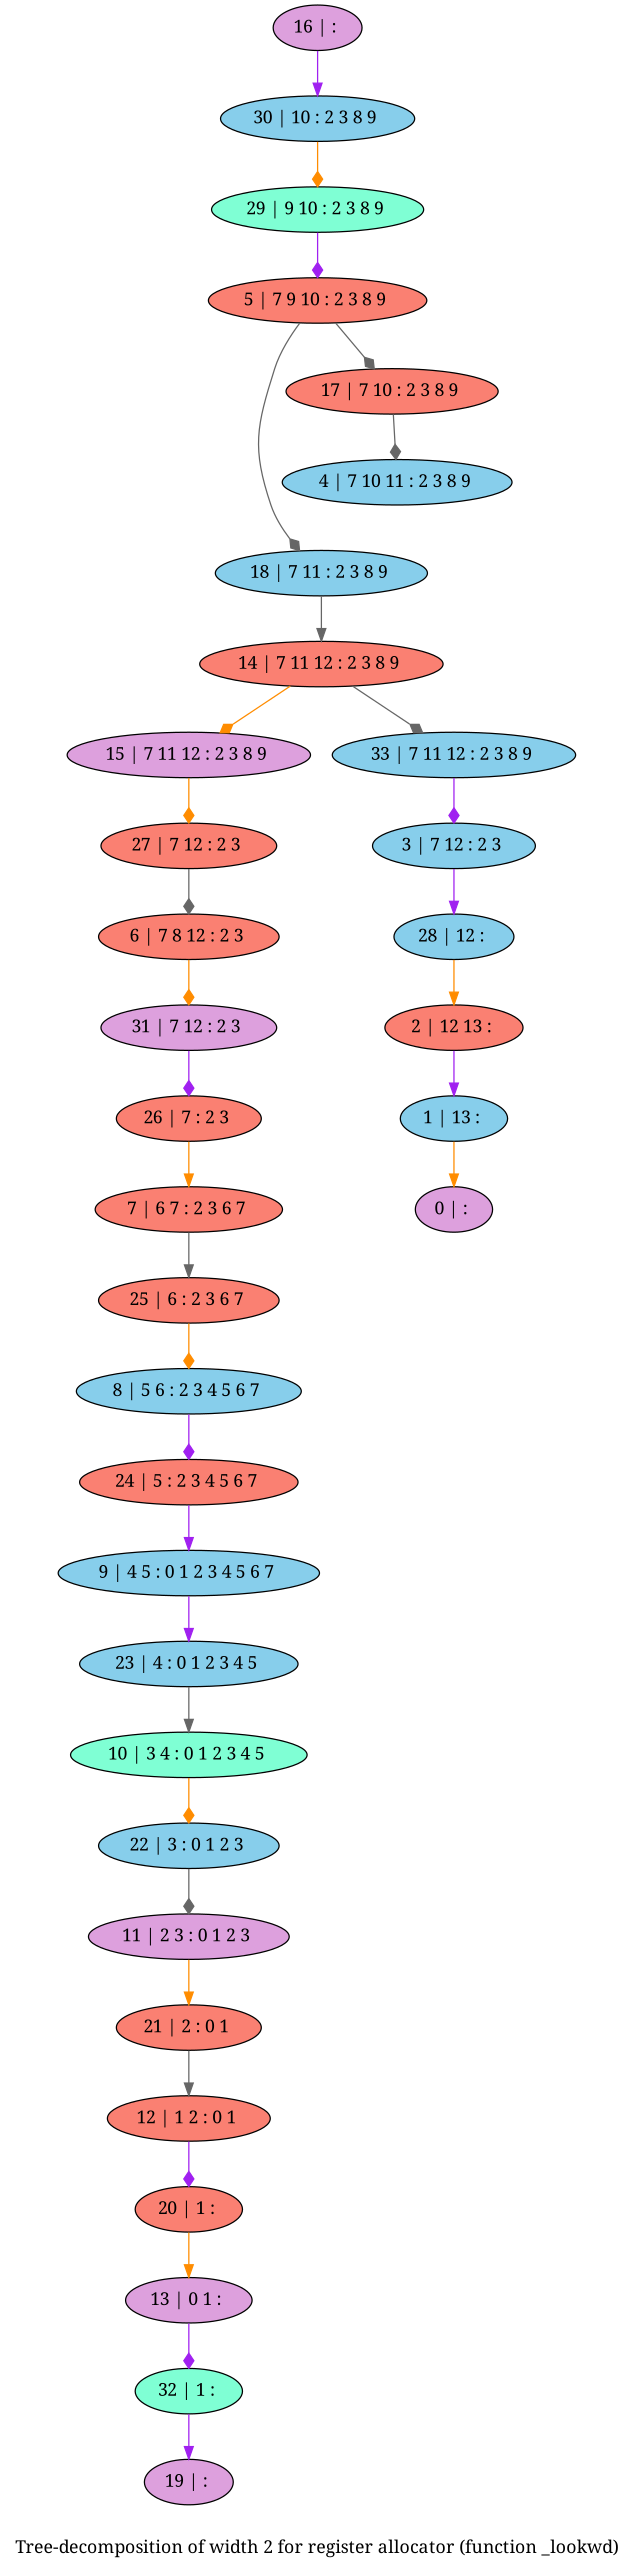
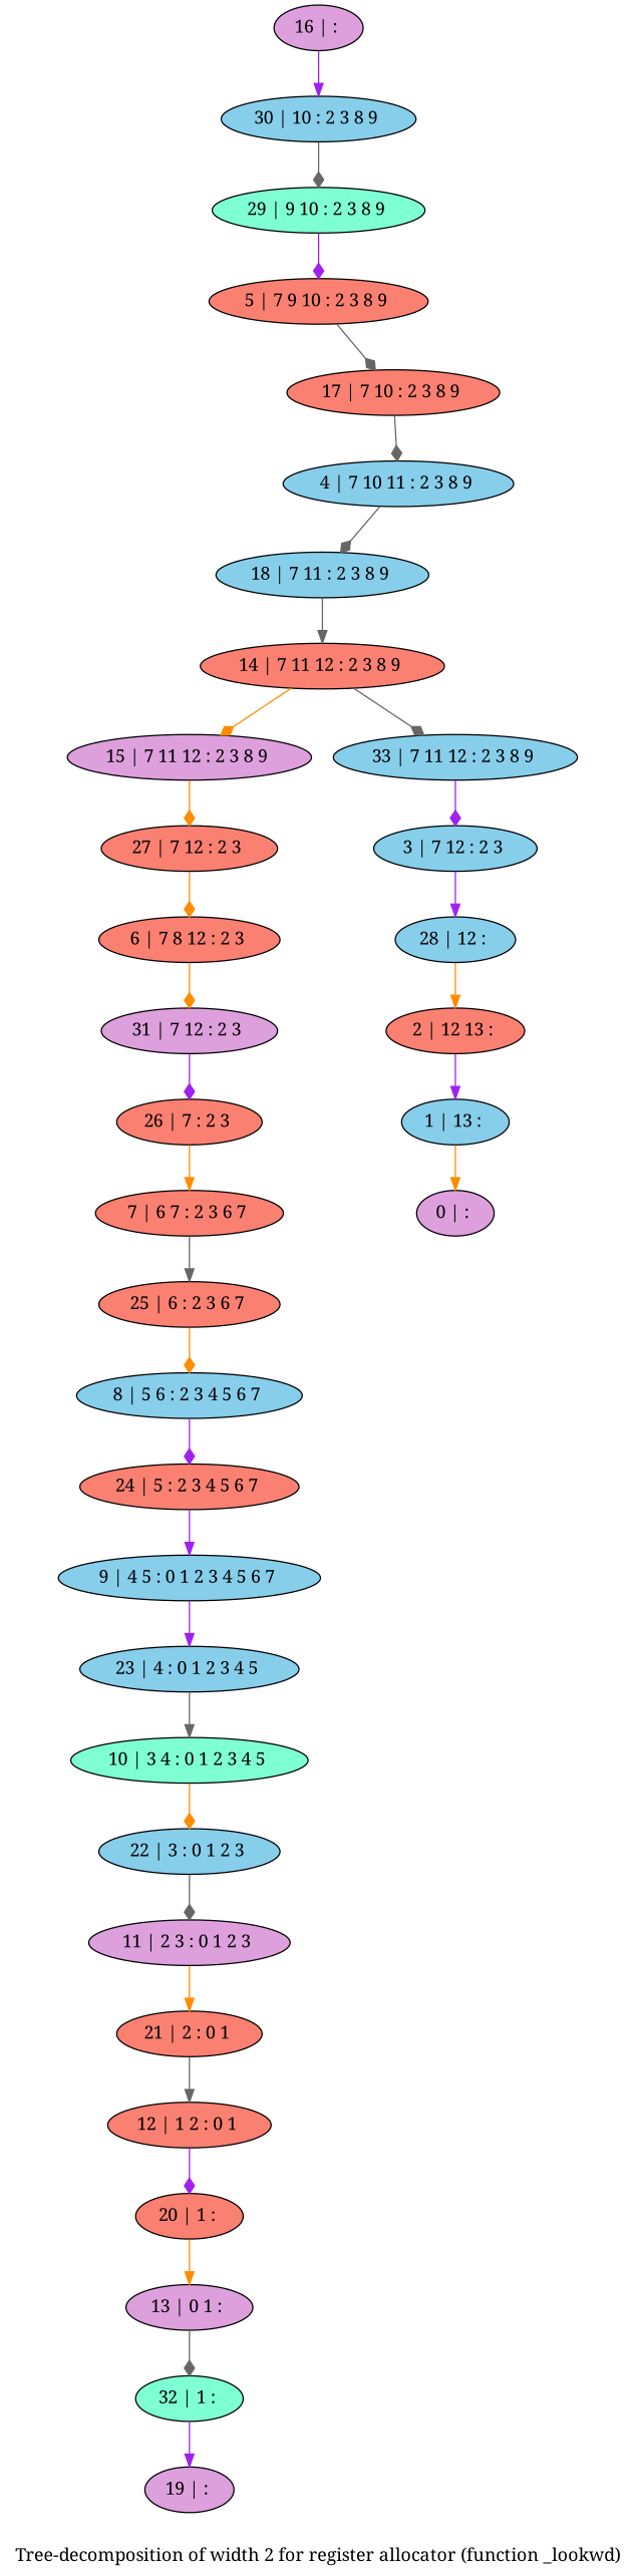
  digraph {
    fontname="Noto Serif"
    label="Tree-decomposition of width 2 for register allocator (function _lookwd)"
    node [fillcolor=salmon fontname="Noto Serif" style=filled]
    edge [arrowhead=diamond color=darkorange fontname="Noto Serif"]
    n1 [fillcolor=plum label="0 | : "]
    n2 [fillcolor=skyblue label="1 | 13 : "]
    n3 [label="2 | 12 13 : "]
    n4 [fillcolor=skyblue label="3 | 7 12 : 2 3 "]
    n5 [fillcolor=skyblue label="28 | 12 : "]
    n6 [fillcolor=skyblue label="4 | 7 10 11 : 2 3 8 9 "]
    n7 [fillcolor=skyblue label="18 | 7 11 : 2 3 8 9 "]
    n8 [label="14 | 7 11 12 : 2 3 8 9 "]
    n9 [label="5 | 7 9 10 : 2 3 8 9 "]
    n10 [label="17 | 7 10 : 2 3 8 9 "]
    n11 [label="6 | 7 8 12 : 2 3 "]
    n12 [fillcolor=plum label="31 | 7 12 : 2 3 "]
    n13 [label="26 | 7 : 2 3 "]
    n14 [label="7 | 6 7 : 2 3 6 7 "]
    n15 [label="25 | 6 : 2 3 6 7 "]
    n16 [fillcolor=skyblue label="8 | 5 6 : 2 3 4 5 6 7 "]
    n17 [label="24 | 5 : 2 3 4 5 6 7 "]
    n18 [fillcolor=skyblue label="9 | 4 5 : 0 1 2 3 4 5 6 7 "]
    n19 [fillcolor=skyblue label="23 | 4 : 0 1 2 3 4 5 "]
    n20 [fillcolor=aquamarine label="10 | 3 4 : 0 1 2 3 4 5 "]
    n21 [fillcolor=skyblue label="22 | 3 : 0 1 2 3 "]
    n22 [fillcolor=plum label="11 | 2 3 : 0 1 2 3 "]
    n23 [label="21 | 2 : 0 1 "]
    n24 [label="12 | 1 2 : 0 1 "]
    n25 [label="20 | 1 : "]
    n26 [fillcolor=plum label="13 | 0 1 : "]
    n27 [fillcolor=aquamarine label="32 | 1 : "]
    n28 [fillcolor=plum label="19 | : "]
    n29 [fillcolor=plum label="15 | 7 11 12 : 2 3 8 9 "]
    n30 [fillcolor=skyblue label="33 | 7 11 12 : 2 3 8 9 "]
    n31 [label="27 | 7 12 : 2 3 "]
    n32 [fillcolor=plum label="16 | : "]
    n33 [fillcolor=skyblue label="30 | 10 : 2 3 8 9 "]
    n34 [fillcolor=aquamarine label="29 | 9 10 : 2 3 8 9 "]
    n2 -> n1 [arrowhead=normal]
    n3 -> n2 [arrowhead=normal color=purple]
    n4 -> n5 [arrowhead=normal color=purple]
    n5 -> n3 [arrowhead=normal]
-   n9 -> n7 [color=gray40]
+   n6 -> n7 [color=gray40]
    n7 -> n8 [arrowhead=normal color=gray40]
    n8 -> n29
    n8 -> n30 [color=gray40]
    n9 -> n10 [color=gray40]
    n10 -> n6 [color=gray40]
    n11 -> n12
    n12 -> n13 [color=purple]
    n13 -> n14 [arrowhead=normal]
    n14 -> n15 [arrowhead=normal color=gray40]
    n15 -> n16
    n16 -> n17 [color=purple]
    n17 -> n18 [arrowhead=normal color=purple]
    n18 -> n19 [arrowhead=normal color=purple]
    n19 -> n20 [arrowhead=normal color=gray40]
    n20 -> n21
    n21 -> n22 [color=gray40]
    n22 -> n23 [arrowhead=normal]
    n23 -> n24 [arrowhead=normal color=gray40]
    n24 -> n25 [color=purple]
    n25 -> n26 [arrowhead=normal]
-   n26 -> n27 [color=purple]
+   n26 -> n27 [color=gray40]
    n27 -> n28 [arrowhead=normal color=purple]
    n29 -> n31
    n30 -> n4 [color=purple]
-   n31 -> n11 [color=gray40]
+   n31 -> n11
    n32 -> n33 [arrowhead=normal color=purple]
-   n33 -> n34
+   n33 -> n34 [color=gray40]
    n34 -> n9 [color=purple]
  }
